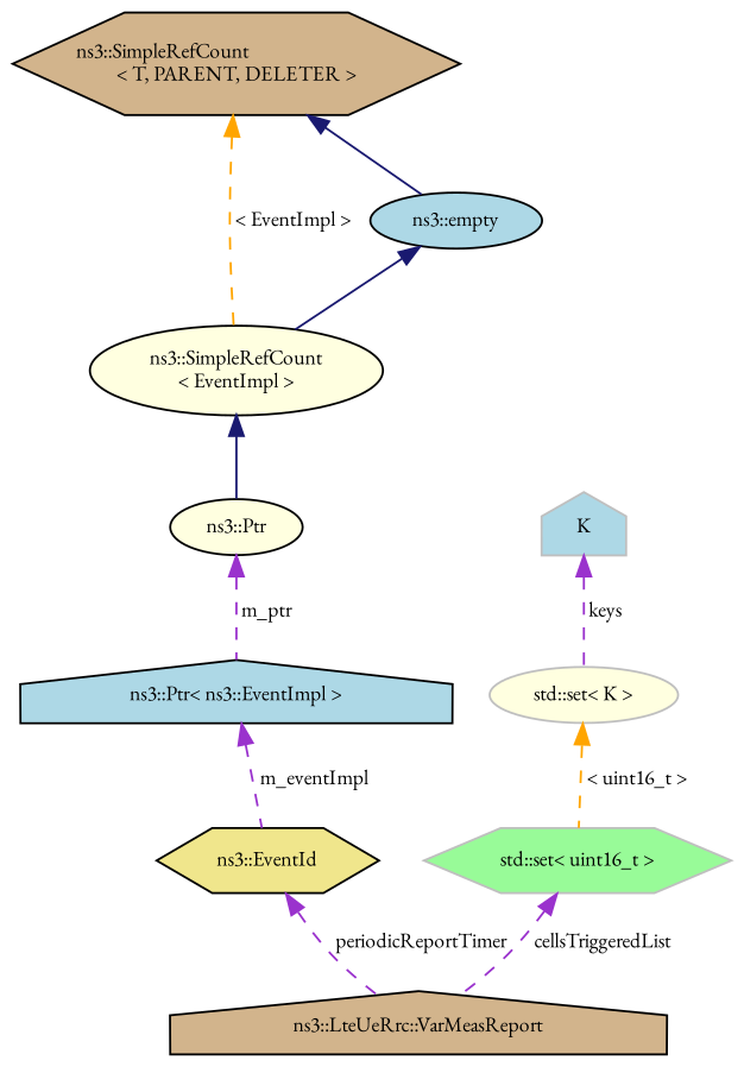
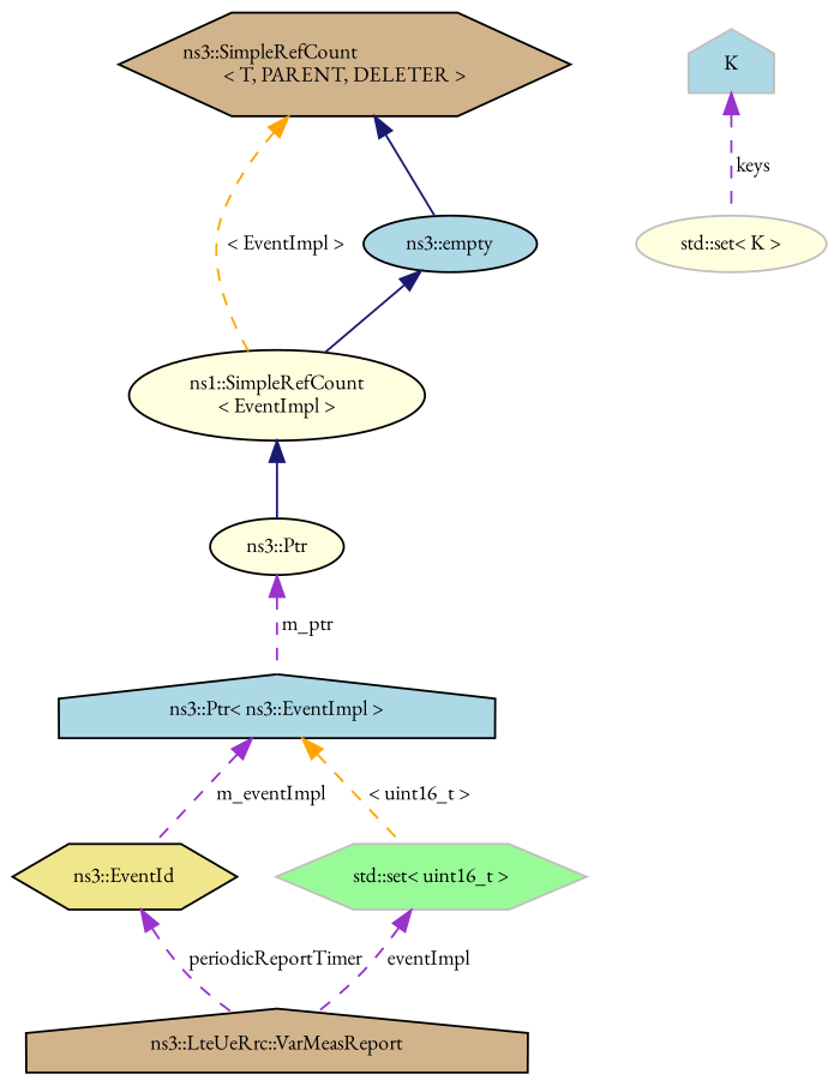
  digraph {
    fontname="EB Garamond"
    node [color=black fillcolor=lightblue fontname="EB Garamond" fontsize=10 shape=ellipse style=filled]
    edge [color=darkorchid3 dir=back fontname="EB Garamond" fontsize=10 labelfontname=Helvetica labelfontsize=10 style=dashed]
    n1 [fillcolor=tan fontcolor=black height=0.2 label="ns3::LteUeRrc::VarMeasReport" shape=house width=0.4]
    n2 [fillcolor=khaki height=0.2 label="ns3::EventId" shape=hexagon width=0.4]
    n3 [height=0.2 label="ns3::Ptr\< ns3::EventImpl \>" shape=house width=0.4]
    n4 [fillcolor=lightyellow height=0.2 label="ns3::Ptr" width=0.4]
-   n5 [fillcolor=lightyellow height=0.2 label="ns3::SimpleRefCount\l\< EventImpl \>" width=0.4]
+   n5 [fillcolor=lightyellow height=0.2 label="ns1::SimpleRefCount\l\< EventImpl \>" width=0.4]
    n6 [height=0.2 label="ns3::empty" width=0.4]
    n7 [fillcolor=tan height=0.2 label="ns3::SimpleRefCount\l\< T, PARENT, DELETER \>" shape=hexagon width=0.4]
    n8 [color=grey75 fillcolor=palegreen height=0.2 label="std::set\< uint16_t \>" shape=hexagon width=0.4]
    n9 [color=grey75 fillcolor=lightyellow height=0.2 label="std::set\< K \>" width=0.4]
    n10 [color=grey75 height=0.2 label=K shape=house width=0.4]
    n2 -> n1 [label=" periodicReportTimer"]
    n3 -> n2 [label=" m_eventImpl"]
    n4 -> n3 [label=" m_ptr"]
    n5 -> n4 [color=midnightblue style=solid]
    n6 -> n5 [color=midnightblue style=solid]
    n7 -> n5 [color=orange label=" \< EventImpl \>"]
    n7 -> n6 [color=midnightblue style=solid]
-   n8 -> n1 [label=" cellsTriggeredList"]
-   n9 -> n8 [color=orange label=" \< uint16_t \>"]
+   n8 -> n1 [label=" eventImpl"]
+   n3 -> n8 [color=orange label=" \< uint16_t \>"]
    n10 -> n9 [label=" keys"]
  }
